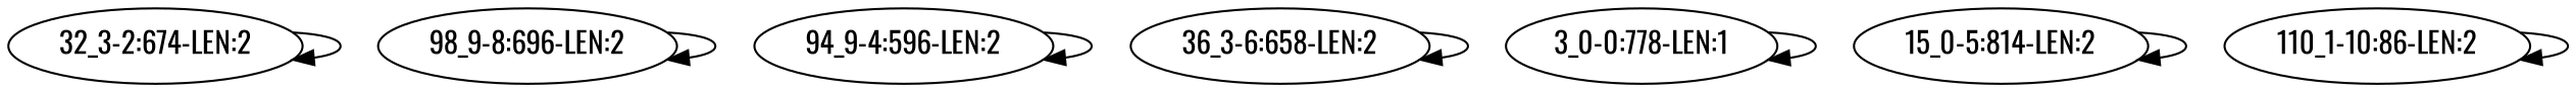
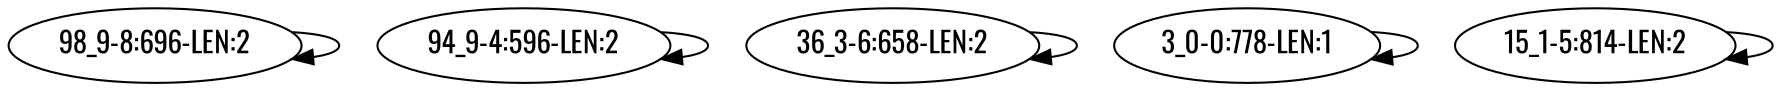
  digraph {
    fontname=Oswald
    node [fontname=Oswald]
    edge [fontname=Oswald]
-   "32_3-2:674-LEN:2"
    "98_9-8:696-LEN:2"
    "94_9-4:596-LEN:2"
    "36_3-6:658-LEN:2"
    n5 [label="3_0-0:778-LEN:1"]
-   "15_1-5:814-LEN:2" [label="15_0-5:814-LEN:2"]
-   "110_1-10:86-LEN:2"
-   "32_3-2:674-LEN:2" -> "32_3-2:674-LEN:2"
+   "15_1-5:814-LEN:2"
    "98_9-8:696-LEN:2" -> "98_9-8:696-LEN:2"
    "94_9-4:596-LEN:2" -> "94_9-4:596-LEN:2"
    "36_3-6:658-LEN:2" -> "36_3-6:658-LEN:2"
    n5 -> n5
    "15_1-5:814-LEN:2" -> "15_1-5:814-LEN:2"
-   "110_1-10:86-LEN:2" -> "110_1-10:86-LEN:2"
  }
